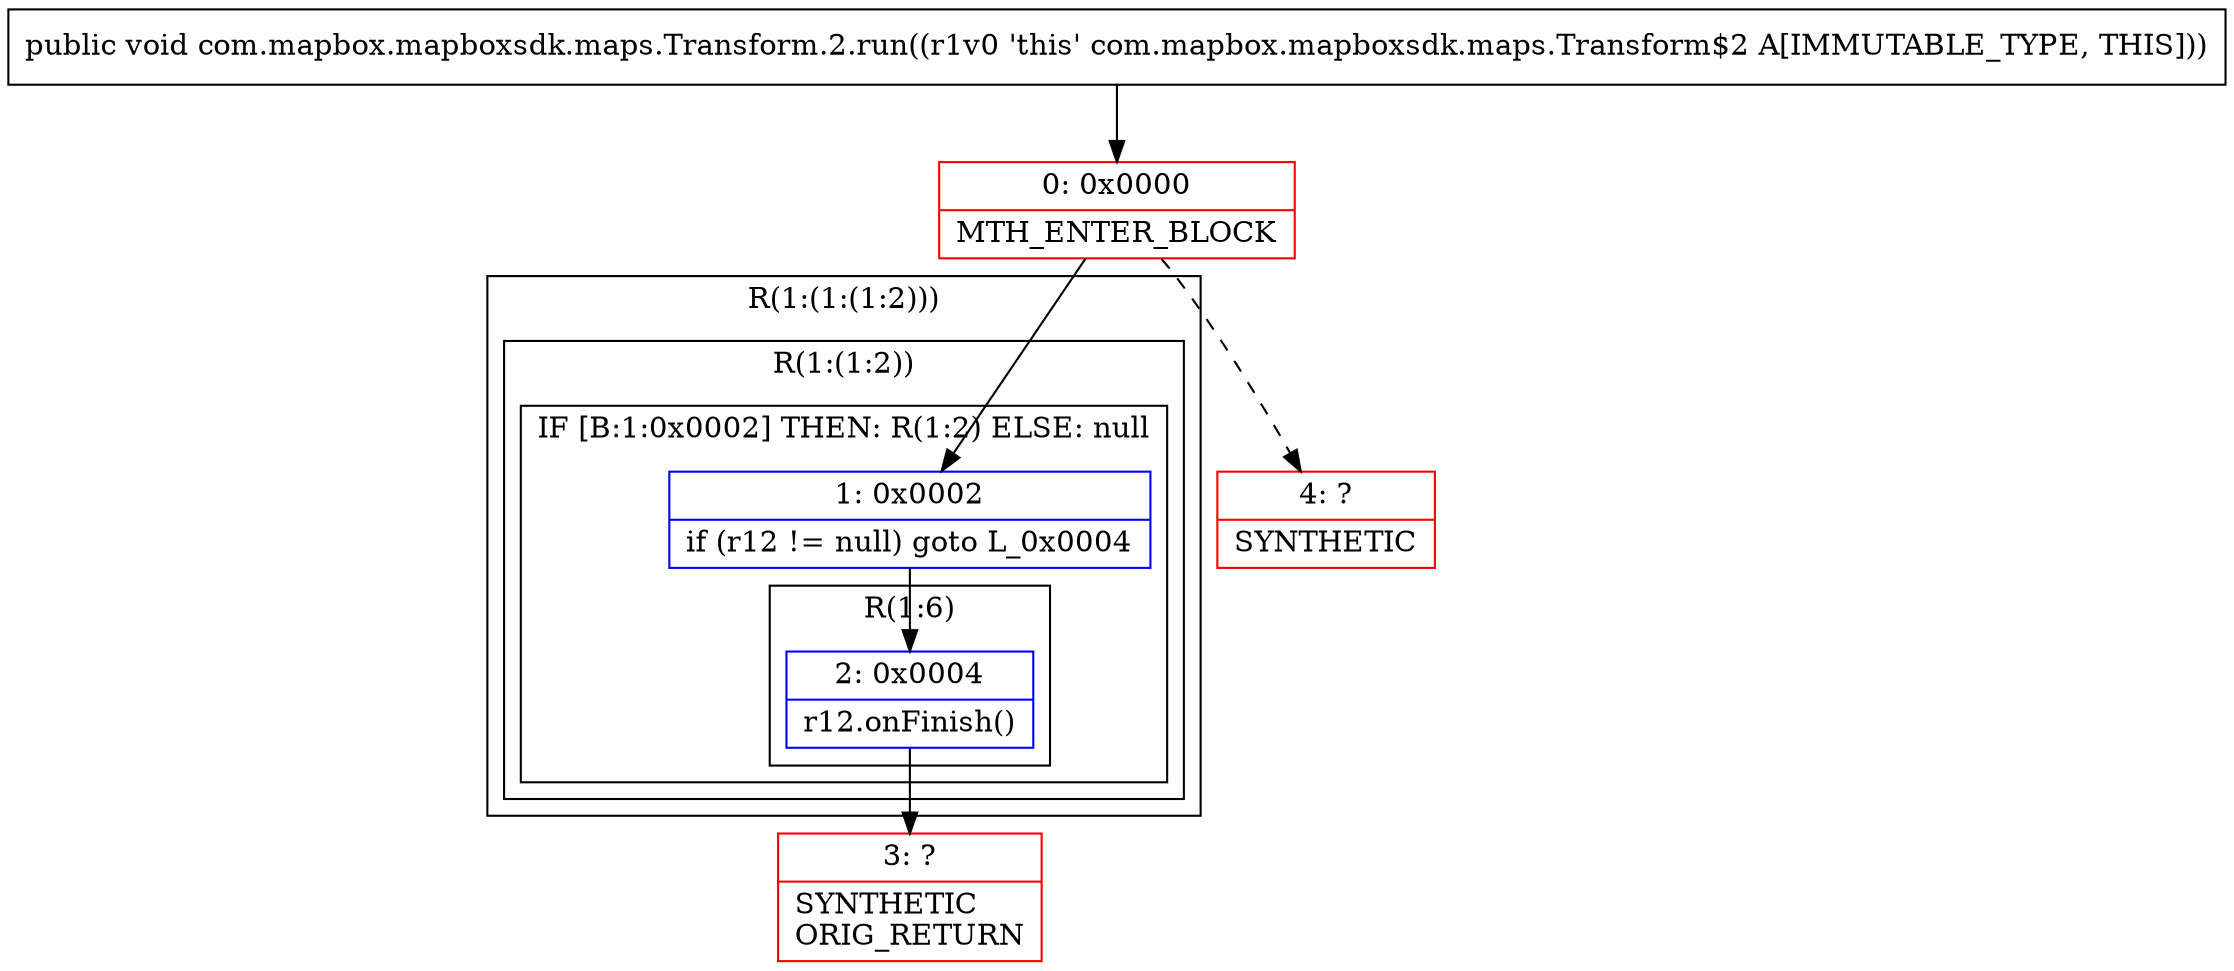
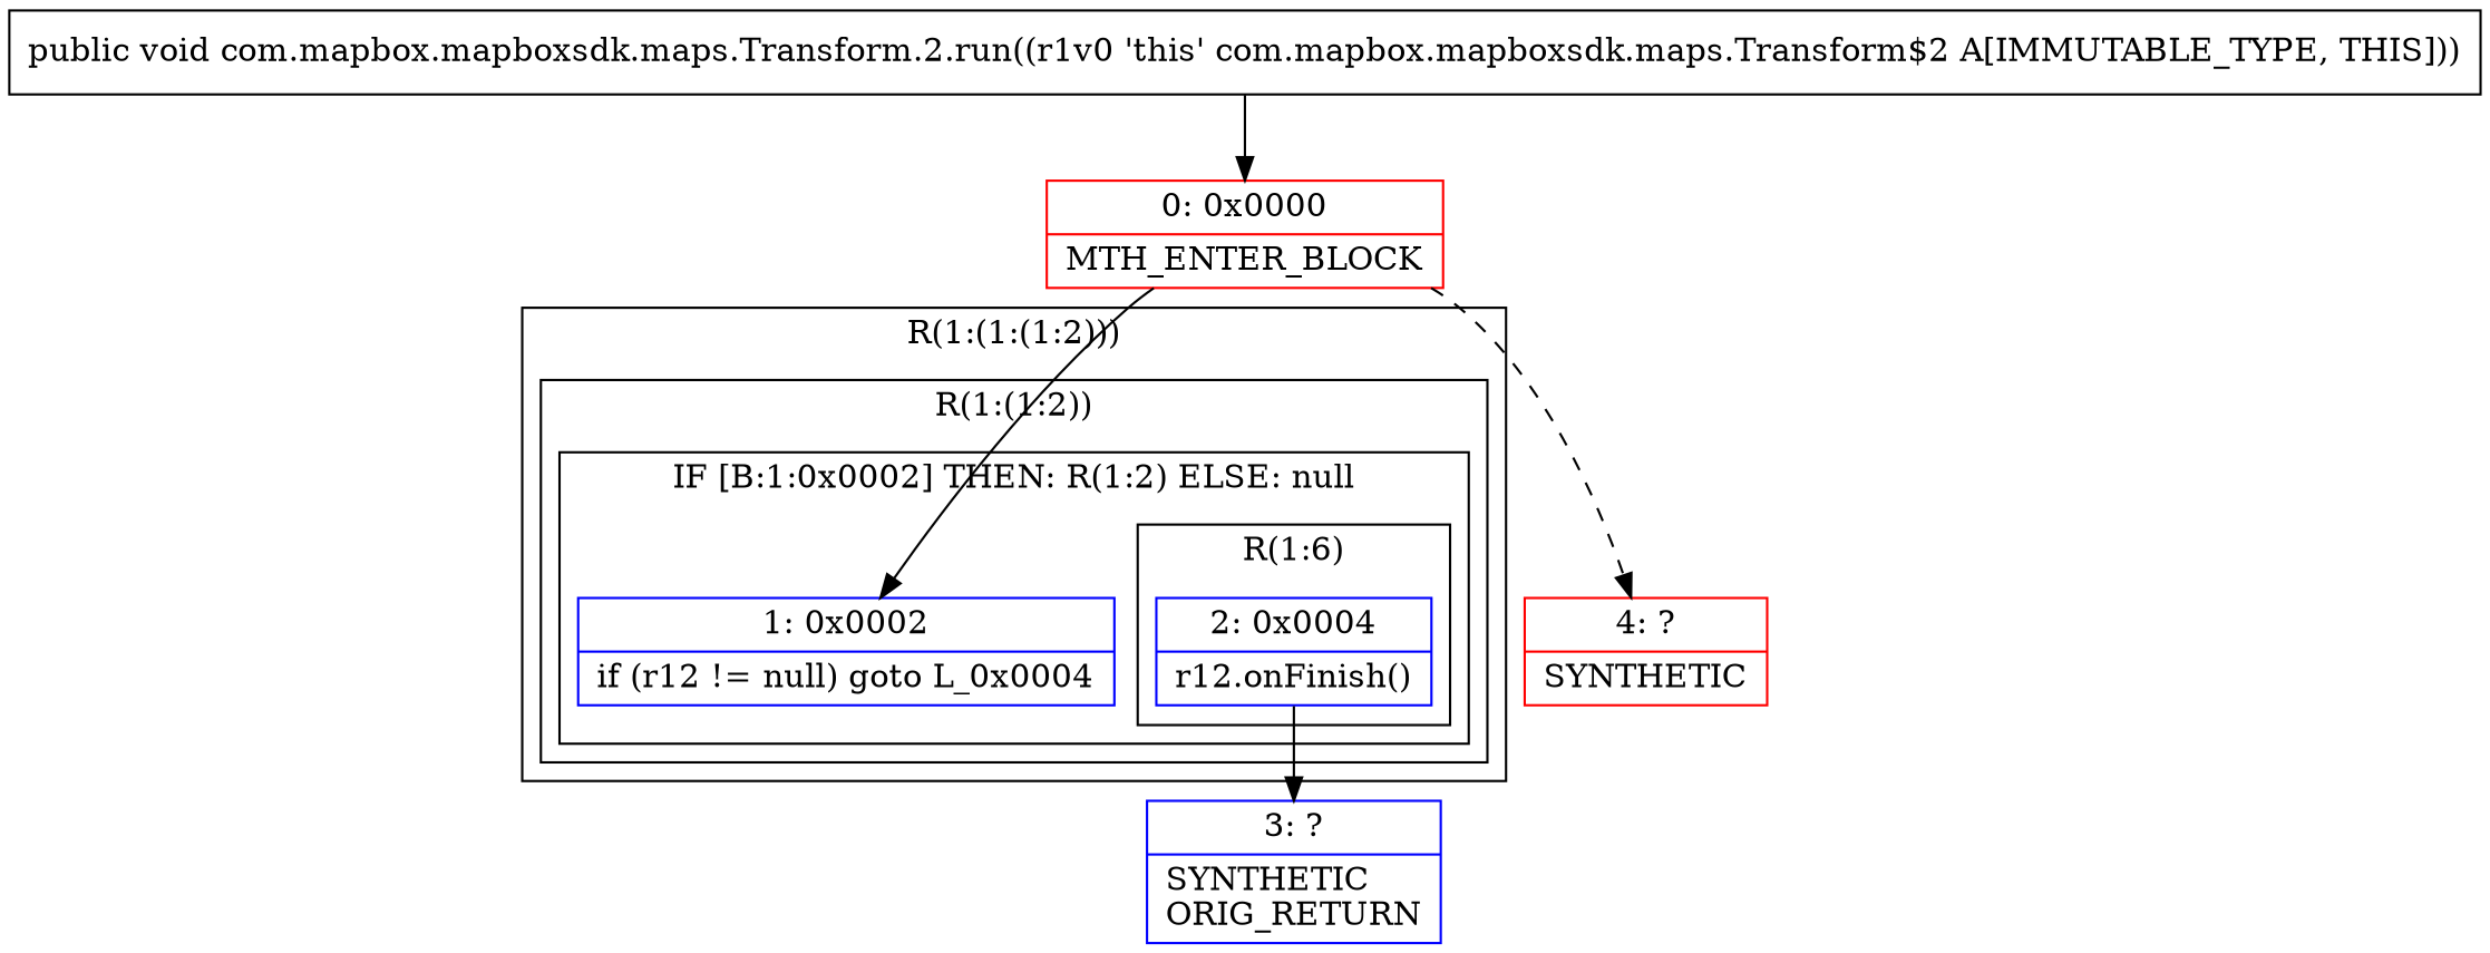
  digraph {
    node [color=red shape=record]
    n1 [color=blue label="{2\:\ 0x0004|r12.onFinish()\l}"]
    n2 [color=blue label="{1\:\ 0x0002|if (r12 != null) goto L_0x0004\l}"]
-   n3 [label="{3\:\ ?|SYNTHETIC\lORIG_RETURN\l}"]
+   n3 [color=blue label="{3\:\ ?|SYNTHETIC\lORIG_RETURN\l}"]
    n4 [label="{4\:\ ?|SYNTHETIC\l}"]
    n5 [label="{0\:\ 0x0000|MTH_ENTER_BLOCK\l}"]
    n6 [label="{public void com.mapbox.mapboxsdk.maps.Transform.2.run((r1v0 'this' com.mapbox.mapboxsdk.maps.Transform$2 A[IMMUTABLE_TYPE, THIS])) }" color=""]
    subgraph cluster_1 {
      label="R(1:(1:(1:2)))"
      subgraph cluster_2 {
        label="R(1:(1:2))"
        subgraph cluster_3 {
          label="IF [B:1:0x0002] THEN: R(1:2) ELSE: null"
          n2
          subgraph cluster_4 {
            label="R(1:6)"
            n1
          }
        }
      }
    }
    n1 -> n3
-   n2 -> n1
    n5 -> n2
    n5 -> n4 [style=dashed]
    n6 -> n5
  }
